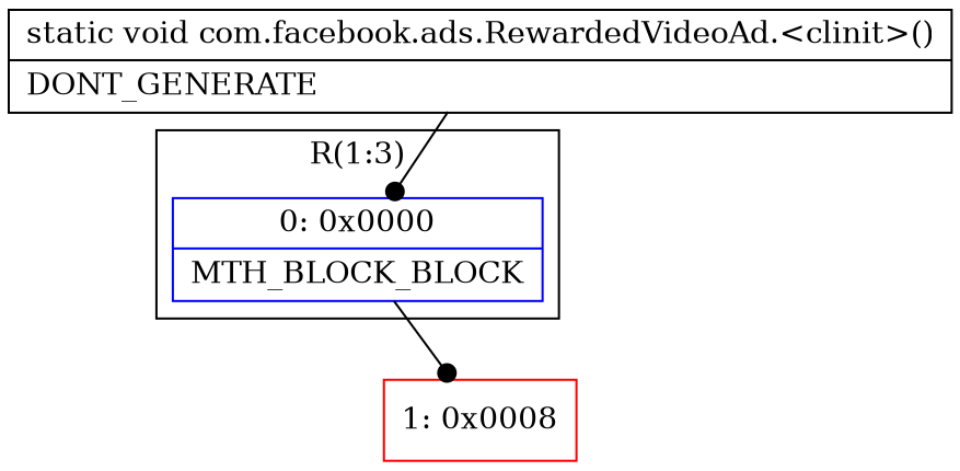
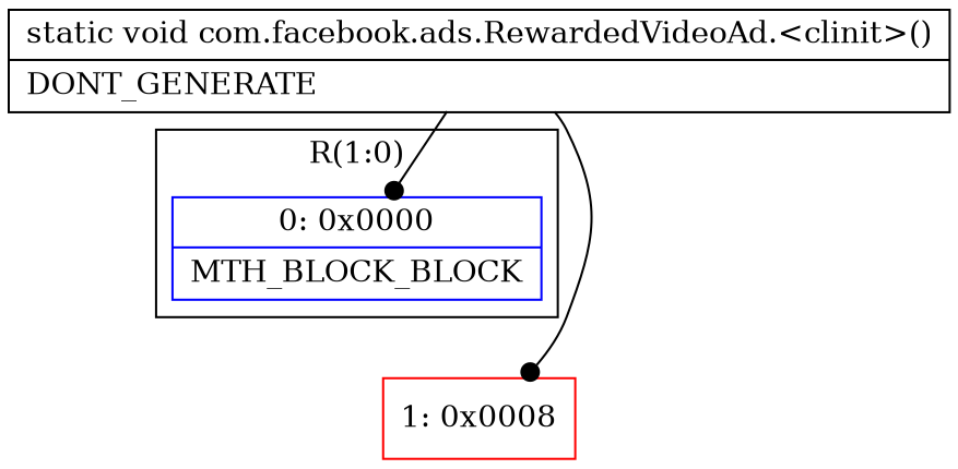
  digraph {
    node [shape=record]
    edge [arrowhead=dot]
    n1 [color=blue label="{0\:\ 0x0000|MTH_BLOCK_BLOCK\l}"]
    n2 [color=red label="{1\:\ 0x0008}"]
    n3 [label="{static void com.facebook.ads.RewardedVideoAd.\<clinit\>()  | DONT_GENERATE\l}"]
    subgraph cluster_1 {
-     label="R(1:3)"
+     label="R(1:0)"
      n1
    }
-   n1 -> n2
+   n3 -> n2
    n3 -> n1
  }
